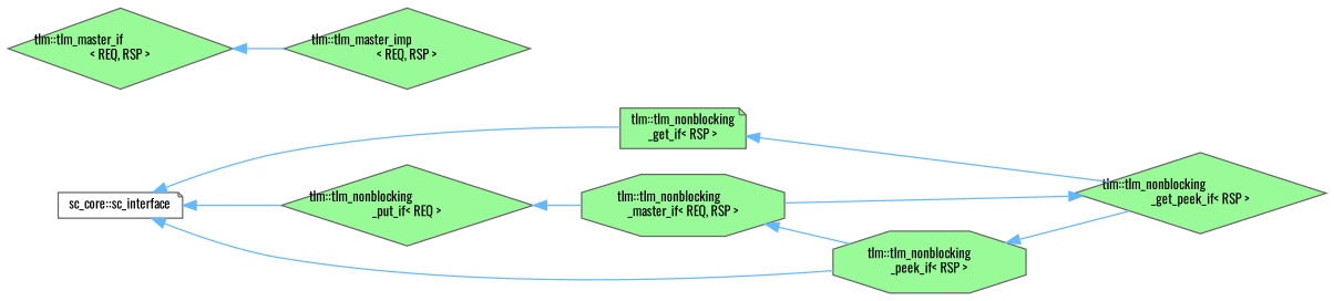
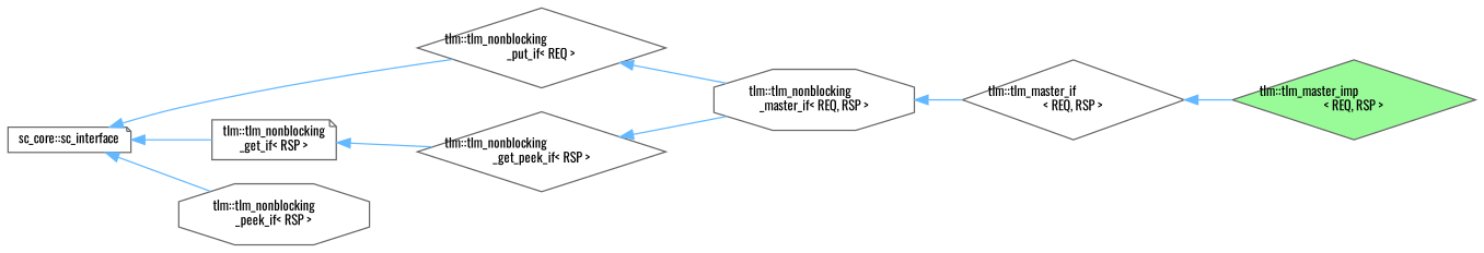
  digraph {
    fontname=Oswald
    rankdir=LR
    node [color=gray40 fillcolor=white fontname=Oswald fontsize=10 shape=diamond style=filled]
    edge [color=steelblue1 dir=back fontname=Oswald fontsize=10 labelfontname=FreeSans labelfontsize=10 style=solid]
-   n1 [fillcolor=palegreen fontcolor=black height=0.2 label="tlm::tlm_nonblocking\l_master_if\< REQ, RSP \>" shape=octagon width=0.4]
-   n2 [fillcolor=palegreen height=0.2 label="tlm::tlm_master_if\l\< REQ, RSP \>" width=0.4]
+   n1 [fontcolor=black height=0.2 label="tlm::tlm_nonblocking\l_master_if\< REQ, RSP \>" shape=octagon width=0.4]
+   n2 [height=0.2 label="tlm::tlm_master_if\l\< REQ, RSP \>" width=0.4]
    n3 [fillcolor=palegreen height=0.2 label="tlm::tlm_master_imp\l\< REQ, RSP \>" width=0.4]
-   n4 [fillcolor=palegreen height=0.2 label="tlm::tlm_nonblocking\l_put_if\< REQ \>" width=0.4]
+   n4 [height=0.2 label="tlm::tlm_nonblocking\l_put_if\< REQ \>" width=0.4]
    n5 [height=0.2 label="sc_core::sc_interface" shape=note width=0.4]
-   n6 [fillcolor=palegreen height=0.2 label="tlm::tlm_nonblocking\l_get_if\< RSP \>" shape=note width=0.4]
-   n7 [fillcolor=palegreen height=0.2 label="tlm::tlm_nonblocking\l_peek_if\< RSP \>" shape=octagon width=0.4]
-   n8 [fillcolor=palegreen height=0.2 label="tlm::tlm_nonblocking\l_get_peek_if\< RSP \>" width=0.4]
-   n1 -> n7
+   n6 [height=0.2 label="tlm::tlm_nonblocking\l_get_if\< RSP \>" shape=note width=0.4]
+   n7 [height=0.2 label="tlm::tlm_nonblocking\l_peek_if\< RSP \>" shape=octagon width=0.4]
+   n8 [height=0.2 label="tlm::tlm_nonblocking\l_get_peek_if\< RSP \>" width=0.4]
+   n1 -> n2
    n2 -> n3
    n4 -> n1
    n5 -> n4
    n5 -> n6
    n5 -> n7
    n6 -> n8
-   n7 -> n8
    n8 -> n1
  }
